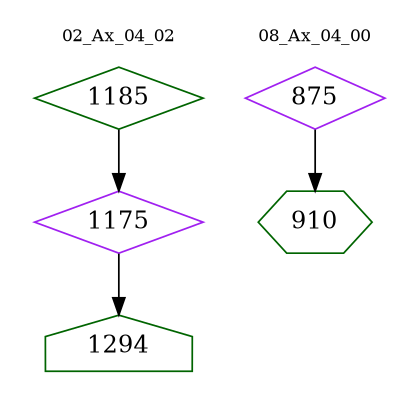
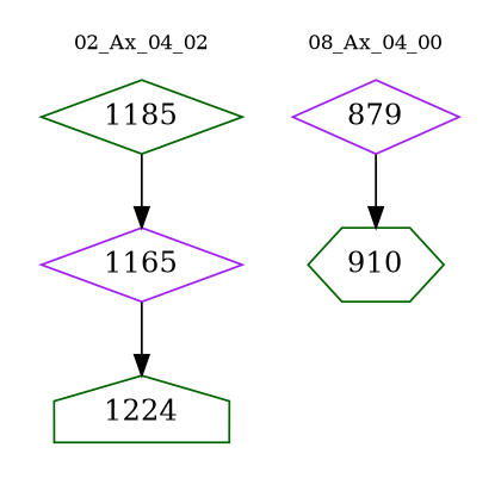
  digraph {
    node [color=darkgreen shape=diamond]
    edge [color=black]
-   n1 [color=purple label=1175]
+   n1 [color=purple label=1165]
    n2 [label=1185]
-   n3 [label=1294 shape=house]
-   n4 [color=purple label=875]
+   n3 [label=1224 shape=house]
+   n4 [color=purple label=879]
    n5 [label=910 shape=hexagon]
    subgraph cluster_1 {
      color=white
      fontsize=10
      label="02_Ax_04_02"
      n1
      n2
      n3
    }
    subgraph cluster_2 {
      color=white
      fontsize=10
      label="08_Ax_04_00"
      n4
      n5
    }
    n1 -> n3
    n2 -> n1
    n4 -> n5
  }
